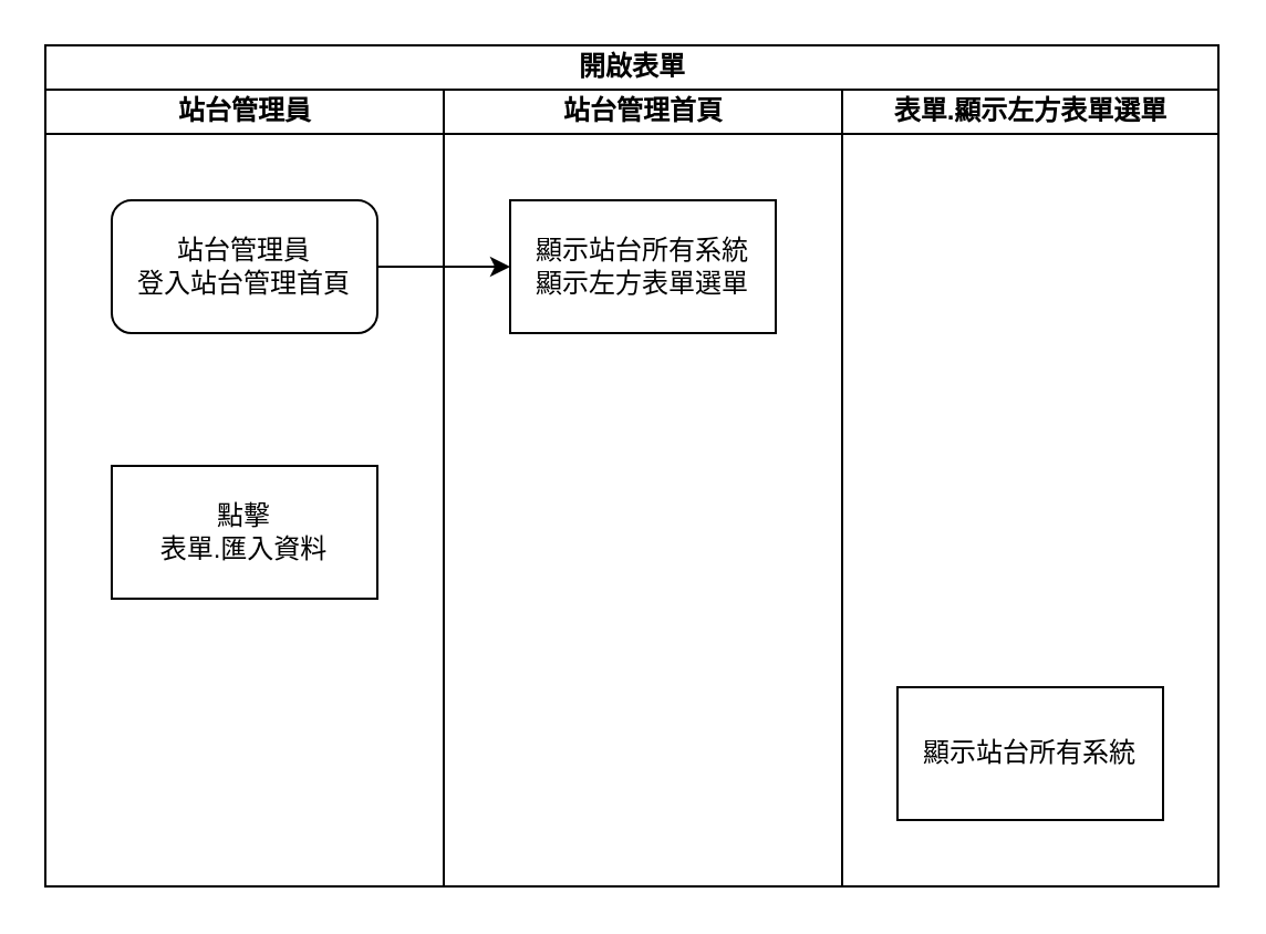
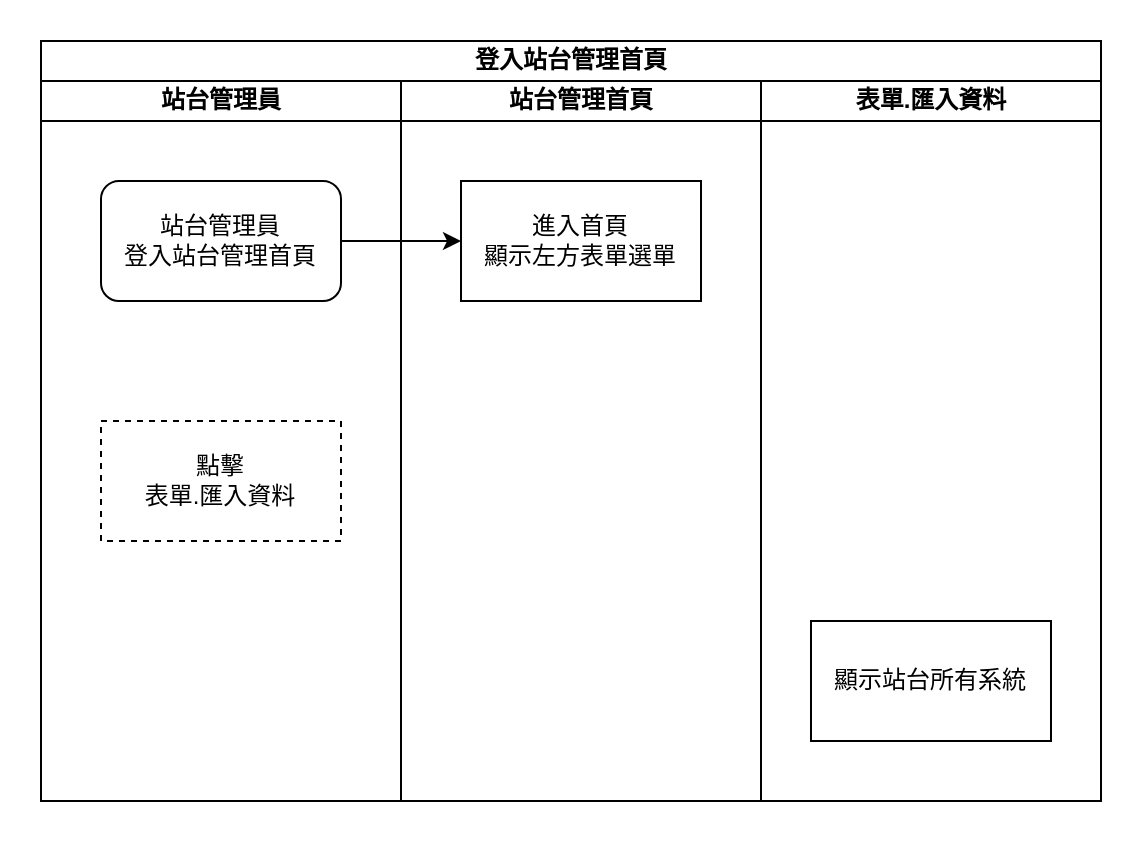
  <mxCell id="0" />
  <mxCell id="1" parent="0" />
- <mxCell id="2" value="開啟表單" style="swimlane;html=1;childLayout=stackLayout;resizeParent=1;resizeParentMax=0;startSize=20;" parent="1" vertex="1"><mxGeometry x="20" y="20" width="530" height="380" as="geometry" /></mxCell>
+ <mxCell id="2" value="登入站台管理首頁" style="swimlane;html=1;childLayout=stackLayout;resizeParent=1;resizeParentMax=0;startSize=20;" parent="1" vertex="1"><mxGeometry x="20" y="20" width="530" height="380" as="geometry" /></mxCell>
  <mxCell id="3" value="站台管理員" style="swimlane;html=1;startSize=20;" parent="2" vertex="1"><mxGeometry y="20" width="180" height="360" as="geometry" /></mxCell>
  <mxCell id="4" value="站台管理員&lt;br&gt;登入站台管理首頁" style="rounded=1;whiteSpace=wrap;html=1;" parent="3" vertex="1"><mxGeometry x="30" y="50" width="120" height="60" as="geometry" /></mxCell>
- <mxCell id="5" value="點擊&lt;br&gt;表單.匯入資料" style="whiteSpace=wrap;html=1;rounded=0;" parent="3" vertex="1"><mxGeometry x="30" y="170" width="120" height="60" as="geometry" /></mxCell>
+ <mxCell id="5" value="點擊&lt;br&gt;表單.匯入資料" style="whiteSpace=wrap;html=1;rounded=0;dashed=1;" parent="3" vertex="1"><mxGeometry x="30" y="170" width="120" height="60" as="geometry" /></mxCell>
  <mxCell id="6" value="站台管理首頁" style="swimlane;html=1;startSize=20;" parent="2" vertex="1"><mxGeometry x="180" y="20" width="180" height="360" as="geometry" /></mxCell>
- <mxCell id="7" value="顯示站台所有系統&lt;br&gt;顯示左方表單選單" style="rounded=0;whiteSpace=wrap;html=1;" parent="6" vertex="1"><mxGeometry x="30" y="50" width="120" height="60" as="geometry" /></mxCell>
- <mxCell id="8" value="表單.顯示左方表單選單" style="swimlane;html=1;startSize=20;" parent="2" vertex="1"><mxGeometry x="360" y="20" width="170" height="360" as="geometry" /></mxCell>
+ <mxCell id="7" value="進入首頁&lt;br&gt;顯示左方表單選單" style="rounded=0;whiteSpace=wrap;html=1;" parent="6" vertex="1"><mxGeometry x="30" y="50" width="120" height="60" as="geometry" /></mxCell>
+ <mxCell id="8" value="表單.匯入資料" style="swimlane;html=1;startSize=20;" parent="2" vertex="1"><mxGeometry x="360" y="20" width="170" height="360" as="geometry" /></mxCell>
  <mxCell id="9" value="顯示站台所有系統" style="rounded=0;whiteSpace=wrap;html=1;" parent="8" vertex="1"><mxGeometry x="25" y="270" width="120" height="60" as="geometry" /></mxCell>
  <mxCell id="10" style="edgeStyle=orthogonalEdgeStyle;rounded=0;orthogonalLoop=1;jettySize=auto;html=1;" parent="2" source="4" target="7" edge="1"><mxGeometry relative="1" as="geometry" /></mxCell>
